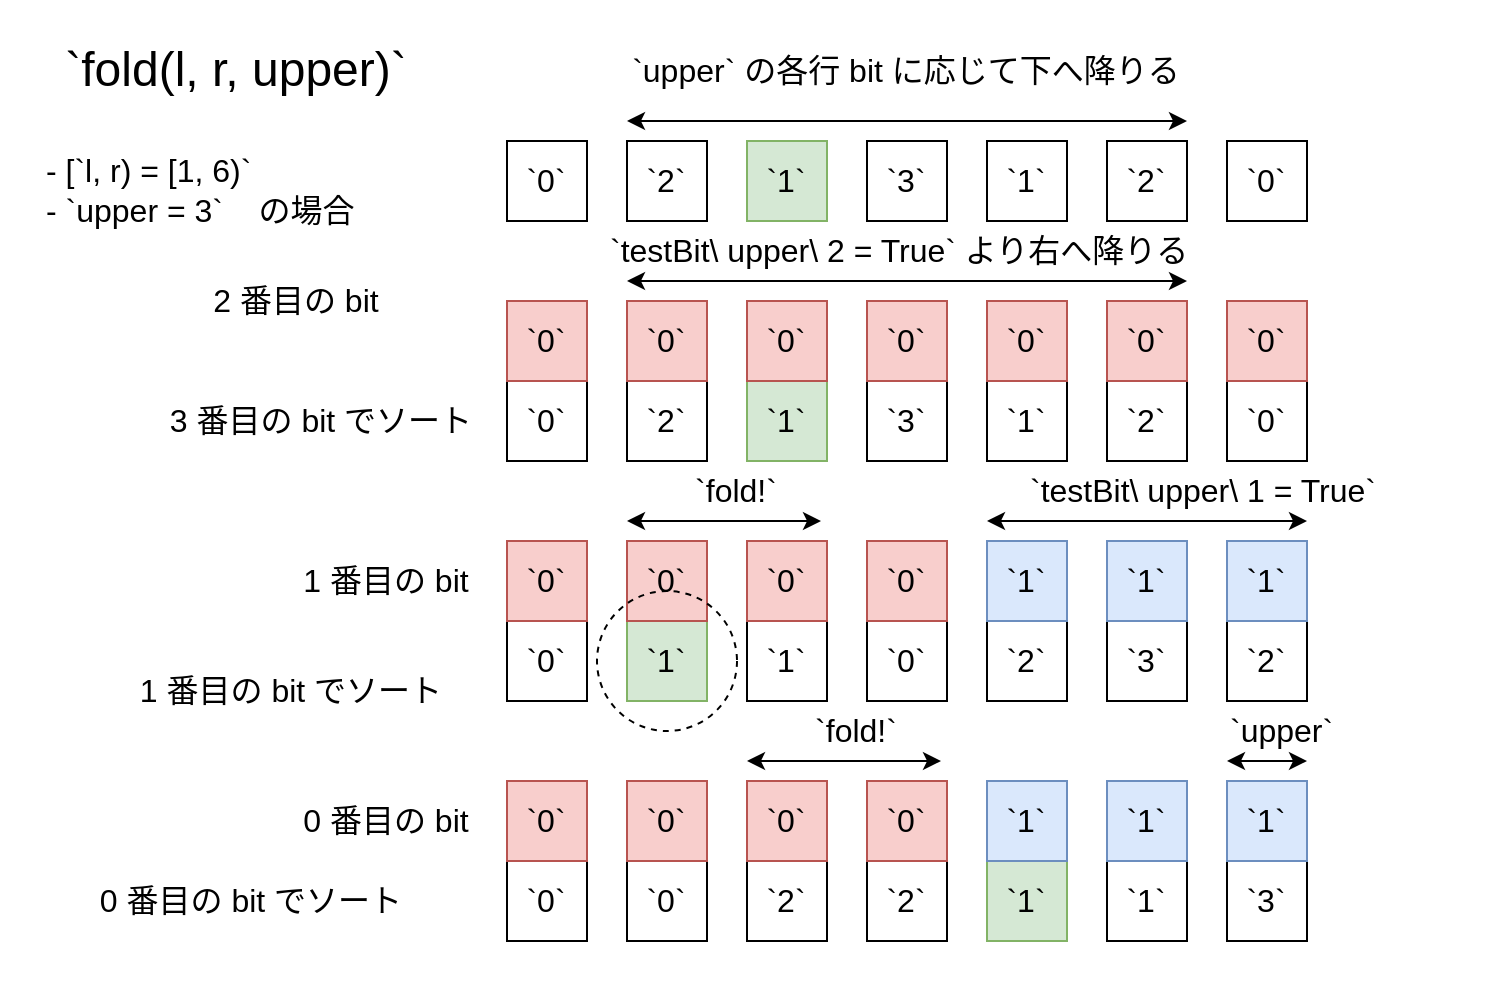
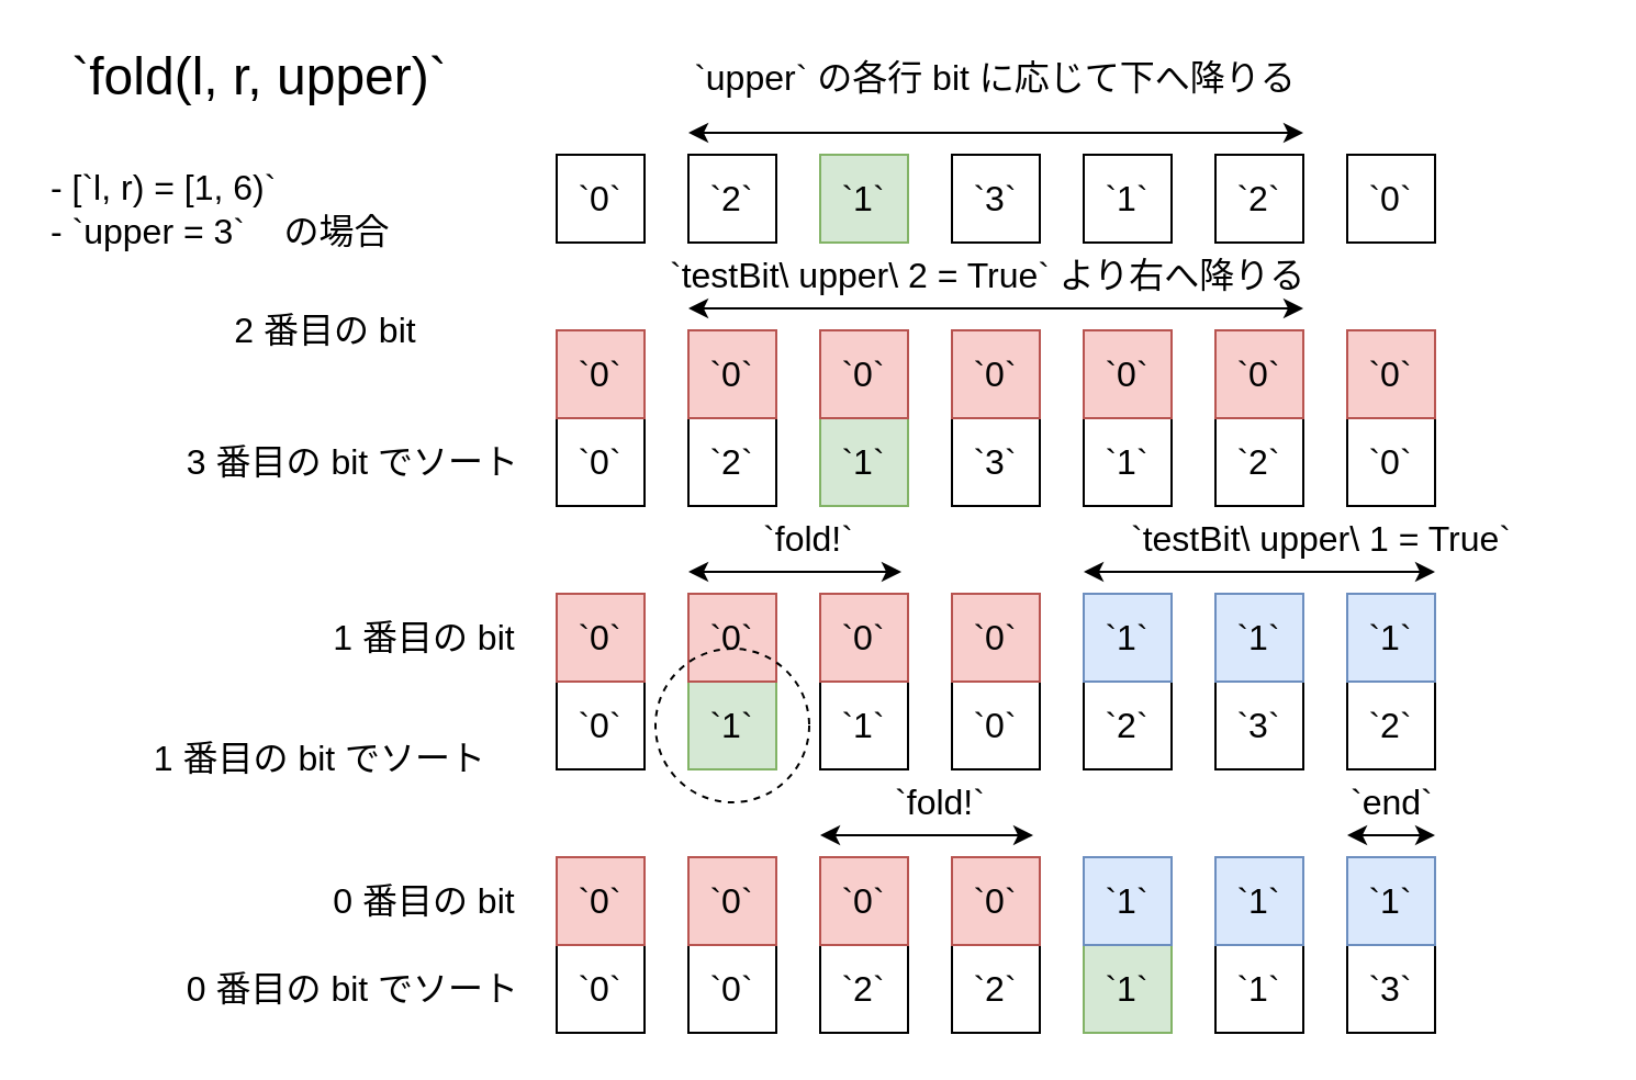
  <mxCell id="0" />
  <mxCell id="1" parent="0" />
  <mxCell id="2" value="`0`" style="rounded=0;whiteSpace=wrap;html=1;fontSize=16;" parent="1" vertex="1"><mxGeometry x="253" y="70" width="40" height="40" as="geometry" /></mxCell>
  <mxCell id="3" value="`2`" style="rounded=0;whiteSpace=wrap;html=1;fontSize=16;" parent="1" vertex="1"><mxGeometry x="313" y="70" width="40" height="40" as="geometry" /></mxCell>
  <mxCell id="4" value="`1`" style="rounded=0;whiteSpace=wrap;html=1;fontSize=16;fillColor=#d5e8d4;strokeColor=#82b366;" parent="1" vertex="1"><mxGeometry x="373" y="70" width="40" height="40" as="geometry" /></mxCell>
  <mxCell id="5" value="`3`" style="rounded=0;whiteSpace=wrap;html=1;fontSize=16;" parent="1" vertex="1"><mxGeometry x="433" y="70" width="40" height="40" as="geometry" /></mxCell>
  <mxCell id="6" value="`1`" style="rounded=0;whiteSpace=wrap;html=1;fontSize=16;" parent="1" vertex="1"><mxGeometry x="493" y="70" width="40" height="40" as="geometry" /></mxCell>
  <mxCell id="7" value="`2`" style="rounded=0;whiteSpace=wrap;html=1;fontSize=16;" parent="1" vertex="1"><mxGeometry x="553" y="70" width="40" height="40" as="geometry" /></mxCell>
  <mxCell id="8" value="`0`" style="rounded=0;whiteSpace=wrap;html=1;fontSize=16;" parent="1" vertex="1"><mxGeometry x="613" y="70" width="40" height="40" as="geometry" /></mxCell>
  <mxCell id="9" value="`0`" style="rounded=0;whiteSpace=wrap;html=1;fontSize=16;" parent="1" vertex="1"><mxGeometry x="253" y="190" width="40" height="40" as="geometry" /></mxCell>
  <mxCell id="10" value="`2`" style="rounded=0;whiteSpace=wrap;html=1;fontSize=16;" parent="1" vertex="1"><mxGeometry x="313" y="190" width="40" height="40" as="geometry" /></mxCell>
  <mxCell id="11" value="`1`" style="rounded=0;whiteSpace=wrap;html=1;fontSize=16;fillColor=#d5e8d4;strokeColor=#82b366;" parent="1" vertex="1"><mxGeometry x="373" y="190" width="40" height="40" as="geometry" /></mxCell>
  <mxCell id="12" value="`3`" style="rounded=0;whiteSpace=wrap;html=1;fontSize=16;" parent="1" vertex="1"><mxGeometry x="433" y="190" width="40" height="40" as="geometry" /></mxCell>
  <mxCell id="13" value="`1`" style="rounded=0;whiteSpace=wrap;html=1;fontSize=16;" parent="1" vertex="1"><mxGeometry x="493" y="190" width="40" height="40" as="geometry" /></mxCell>
  <mxCell id="14" value="`2`" style="rounded=0;whiteSpace=wrap;html=1;fontSize=16;" parent="1" vertex="1"><mxGeometry x="553" y="190" width="40" height="40" as="geometry" /></mxCell>
  <mxCell id="15" value="`0`" style="rounded=0;whiteSpace=wrap;html=1;fontSize=16;" parent="1" vertex="1"><mxGeometry x="613" y="190" width="40" height="40" as="geometry" /></mxCell>
  <mxCell id="16" value="2 番目の bit" style="text;html=1;align=center;verticalAlign=middle;whiteSpace=wrap;rounded=0;fontSize=16;" parent="1" vertex="1"><mxGeometry x="103" y="135" width="90" height="30" as="geometry" /></mxCell>
  <mxCell id="17" value="`0`" style="rounded=0;whiteSpace=wrap;html=1;fontSize=16;" parent="1" vertex="1"><mxGeometry x="253" y="310" width="40" height="40" as="geometry" /></mxCell>
  <mxCell id="18" value="`1`" style="rounded=0;whiteSpace=wrap;html=1;fontSize=16;fillColor=#d5e8d4;strokeColor=#82b366;" parent="1" vertex="1"><mxGeometry x="313" y="310" width="40" height="40" as="geometry" /></mxCell>
  <mxCell id="19" value="`1`" style="rounded=0;whiteSpace=wrap;html=1;fontSize=16;" parent="1" vertex="1"><mxGeometry x="373" y="310" width="40" height="40" as="geometry" /></mxCell>
  <mxCell id="20" value="`0`" style="rounded=0;whiteSpace=wrap;html=1;fontSize=16;" parent="1" vertex="1"><mxGeometry x="433" y="310" width="40" height="40" as="geometry" /></mxCell>
  <mxCell id="21" value="`2`" style="rounded=0;whiteSpace=wrap;html=1;fontSize=16;" parent="1" vertex="1"><mxGeometry x="493" y="310" width="40" height="40" as="geometry" /></mxCell>
  <mxCell id="22" value="`3`" style="rounded=0;whiteSpace=wrap;html=1;fontSize=16;" parent="1" vertex="1"><mxGeometry x="553" y="310" width="40" height="40" as="geometry" /></mxCell>
  <mxCell id="23" value="`2`" style="rounded=0;whiteSpace=wrap;html=1;fontSize=16;" parent="1" vertex="1"><mxGeometry x="613" y="310" width="40" height="40" as="geometry" /></mxCell>
  <mxCell id="24" value="`0`" style="rounded=0;whiteSpace=wrap;html=1;fontSize=16;fillColor=#f8cecc;strokeColor=#b85450;" parent="1" vertex="1"><mxGeometry x="253" y="150" width="40" height="40" as="geometry" /></mxCell>
  <mxCell id="25" value="`0`" style="rounded=0;whiteSpace=wrap;html=1;fontSize=16;fillColor=#f8cecc;strokeColor=#b85450;" parent="1" vertex="1"><mxGeometry x="313" y="150" width="40" height="40" as="geometry" /></mxCell>
  <mxCell id="26" value="`0`" style="rounded=0;whiteSpace=wrap;html=1;fontSize=16;fillColor=#f8cecc;strokeColor=#b85450;" parent="1" vertex="1"><mxGeometry x="373" y="150" width="40" height="40" as="geometry" /></mxCell>
  <mxCell id="27" value="`0`" style="rounded=0;whiteSpace=wrap;html=1;fontSize=16;fillColor=#f8cecc;strokeColor=#b85450;" parent="1" vertex="1"><mxGeometry x="433" y="150" width="40" height="40" as="geometry" /></mxCell>
  <mxCell id="28" value="`0`" style="rounded=0;whiteSpace=wrap;html=1;fontSize=16;fillColor=#f8cecc;strokeColor=#b85450;" parent="1" vertex="1"><mxGeometry x="493" y="150" width="40" height="40" as="geometry" /></mxCell>
  <mxCell id="29" value="`0`" style="rounded=0;whiteSpace=wrap;html=1;fontSize=16;fillColor=#f8cecc;strokeColor=#b85450;" parent="1" vertex="1"><mxGeometry x="553" y="150" width="40" height="40" as="geometry" /></mxCell>
  <mxCell id="30" value="`0`" style="rounded=0;whiteSpace=wrap;html=1;fontSize=16;fillColor=#f8cecc;strokeColor=#b85450;" parent="1" vertex="1"><mxGeometry x="613" y="150" width="40" height="40" as="geometry" /></mxCell>
  <mxCell id="31" value="`0`" style="rounded=0;whiteSpace=wrap;html=1;fontSize=16;fillColor=#f8cecc;strokeColor=#b85450;" parent="1" vertex="1"><mxGeometry x="253" y="270" width="40" height="40" as="geometry" /></mxCell>
  <mxCell id="32" value="`0`" style="rounded=0;whiteSpace=wrap;html=1;fontSize=16;fillColor=#f8cecc;strokeColor=#b85450;" parent="1" vertex="1"><mxGeometry x="313" y="270" width="40" height="40" as="geometry" /></mxCell>
  <mxCell id="33" value="`0`" style="rounded=0;whiteSpace=wrap;html=1;fontSize=16;fillColor=#f8cecc;strokeColor=#b85450;" parent="1" vertex="1"><mxGeometry x="373" y="270" width="40" height="40" as="geometry" /></mxCell>
  <mxCell id="34" value="`0`" style="rounded=0;whiteSpace=wrap;html=1;fontSize=16;fillColor=#f8cecc;strokeColor=#b85450;" parent="1" vertex="1"><mxGeometry x="433" y="270" width="40" height="40" as="geometry" /></mxCell>
  <mxCell id="35" value="`1`" style="rounded=0;whiteSpace=wrap;html=1;fontSize=16;fillColor=#dae8fc;strokeColor=#6c8ebf;" parent="1" vertex="1"><mxGeometry x="493" y="270" width="40" height="40" as="geometry" /></mxCell>
  <mxCell id="36" value="`1`" style="rounded=0;whiteSpace=wrap;html=1;fontSize=16;fillColor=#dae8fc;strokeColor=#6c8ebf;" parent="1" vertex="1"><mxGeometry x="553" y="270" width="40" height="40" as="geometry" /></mxCell>
  <mxCell id="37" value="`1`" style="rounded=0;whiteSpace=wrap;html=1;fontSize=16;fillColor=#dae8fc;strokeColor=#6c8ebf;" parent="1" vertex="1"><mxGeometry x="613" y="270" width="40" height="40" as="geometry" /></mxCell>
  <mxCell id="38" value="`0`" style="rounded=0;whiteSpace=wrap;html=1;fontSize=16;" parent="1" vertex="1"><mxGeometry x="253" y="430" width="40" height="40" as="geometry" /></mxCell>
  <mxCell id="39" value="`1`" style="rounded=0;whiteSpace=wrap;html=1;fontSize=16;fillColor=#d5e8d4;strokeColor=#82b366;" parent="1" vertex="1"><mxGeometry x="493" y="430" width="40" height="40" as="geometry" /></mxCell>
  <mxCell id="40" value="`1`" style="rounded=0;whiteSpace=wrap;html=1;fontSize=16;" parent="1" vertex="1"><mxGeometry x="553" y="430" width="40" height="40" as="geometry" /></mxCell>
  <mxCell id="41" value="`0`" style="rounded=0;whiteSpace=wrap;html=1;fontSize=16;" parent="1" vertex="1"><mxGeometry x="313" y="430" width="40" height="40" as="geometry" /></mxCell>
  <mxCell id="42" value="`2`" style="rounded=0;whiteSpace=wrap;html=1;fontSize=16;" parent="1" vertex="1"><mxGeometry x="373" y="430" width="40" height="40" as="geometry" /></mxCell>
  <mxCell id="43" value="`3`" style="rounded=0;whiteSpace=wrap;html=1;fontSize=16;" parent="1" vertex="1"><mxGeometry x="613" y="430" width="40" height="40" as="geometry" /></mxCell>
  <mxCell id="44" value="`2`" style="rounded=0;whiteSpace=wrap;html=1;fontSize=16;" parent="1" vertex="1"><mxGeometry x="433" y="430" width="40" height="40" as="geometry" /></mxCell>
  <mxCell id="45" value="`0`" style="rounded=0;whiteSpace=wrap;html=1;fontSize=16;fillColor=#f8cecc;strokeColor=#b85450;" parent="1" vertex="1"><mxGeometry x="253" y="390" width="40" height="40" as="geometry" /></mxCell>
  <mxCell id="46" value="`0`" style="rounded=0;whiteSpace=wrap;html=1;fontSize=16;fillColor=#f8cecc;strokeColor=#b85450;" parent="1" vertex="1"><mxGeometry x="313" y="390" width="40" height="40" as="geometry" /></mxCell>
  <mxCell id="47" value="`0`" style="rounded=0;whiteSpace=wrap;html=1;fontSize=16;fillColor=#f8cecc;strokeColor=#b85450;" parent="1" vertex="1"><mxGeometry x="373" y="390" width="40" height="40" as="geometry" /></mxCell>
  <mxCell id="48" value="`0`" style="rounded=0;whiteSpace=wrap;html=1;fontSize=16;fillColor=#f8cecc;strokeColor=#b85450;" parent="1" vertex="1"><mxGeometry x="433" y="390" width="40" height="40" as="geometry" /></mxCell>
  <mxCell id="49" value="`1`" style="rounded=0;whiteSpace=wrap;html=1;fontSize=16;fillColor=#dae8fc;strokeColor=#6c8ebf;" parent="1" vertex="1"><mxGeometry x="493" y="390" width="40" height="40" as="geometry" /></mxCell>
  <mxCell id="50" value="`1`" style="rounded=0;whiteSpace=wrap;html=1;fontSize=16;fillColor=#dae8fc;strokeColor=#6c8ebf;" parent="1" vertex="1"><mxGeometry x="553" y="390" width="40" height="40" as="geometry" /></mxCell>
  <mxCell id="51" value="`1`" style="rounded=0;whiteSpace=wrap;html=1;fontSize=16;fillColor=#dae8fc;strokeColor=#6c8ebf;" parent="1" vertex="1"><mxGeometry x="613" y="390" width="40" height="40" as="geometry" /></mxCell>
  <mxCell id="52" value="3 番目の bit でソート" style="text;html=1;align=center;verticalAlign=middle;whiteSpace=wrap;rounded=0;fontSize=16;" parent="1" vertex="1"><mxGeometry x="83" y="195" width="155" height="30" as="geometry" /></mxCell>
  <mxCell id="53" value="1 番目の bit" style="text;html=1;align=center;verticalAlign=middle;whiteSpace=wrap;rounded=0;fontSize=16;" parent="1" vertex="1"><mxGeometry x="148" y="275" width="90" height="30" as="geometry" /></mxCell>
  <mxCell id="54" value="1 番目の bit でソート" style="text;html=1;align=center;verticalAlign=middle;whiteSpace=wrap;rounded=0;fontSize=16;" parent="1" vertex="1"><mxGeometry x="68" y="330" width="155" height="30" as="geometry" /></mxCell>
  <mxCell id="55" value="0 番目の bit" style="text;html=1;align=center;verticalAlign=middle;whiteSpace=wrap;rounded=0;fontSize=16;" parent="1" vertex="1"><mxGeometry x="148" y="395" width="90" height="30" as="geometry" /></mxCell>
- <mxCell id="56" value="0 番目の bit でソート" style="text;html=1;align=center;verticalAlign=middle;whiteSpace=wrap;rounded=0;fontSize=16;" parent="1" vertex="1"><mxGeometry x="48" y="435" width="155" height="30" as="geometry" /></mxCell>
+ <mxCell id="56" value="0 番目の bit でソート" style="text;html=1;align=center;verticalAlign=middle;whiteSpace=wrap;rounded=0;fontSize=16;" parent="1" vertex="1"><mxGeometry x="83" y="435" width="155" height="30" as="geometry" /></mxCell>
  <mxCell id="57" value="" style="endArrow=classic;startArrow=classic;html=1;rounded=0;" parent="1" edge="1"><mxGeometry width="50" height="50" relative="1" as="geometry"><mxPoint x="313" y="60" as="sourcePoint" /><mxPoint x="593" y="60" as="targetPoint" /></mxGeometry></mxCell>
  <mxCell id="58" value="" style="endArrow=classic;startArrow=classic;html=1;rounded=0;" parent="1" edge="1"><mxGeometry width="50" height="50" relative="1" as="geometry"><mxPoint x="313" y="140" as="sourcePoint" /><mxPoint x="593" y="140" as="targetPoint" /></mxGeometry></mxCell>
  <mxCell id="59" value="`fold(l, r, upper)`" style="text;html=1;align=center;verticalAlign=middle;whiteSpace=wrap;rounded=0;fontSize=24;" parent="1" vertex="1"><mxGeometry x="23" y="20" width="190" height="30" as="geometry" /></mxCell>
  <mxCell id="60" value="" style="endArrow=classic;startArrow=classic;html=1;rounded=0;" parent="1" edge="1"><mxGeometry width="50" height="50" relative="1" as="geometry"><mxPoint x="493" y="260" as="sourcePoint" /><mxPoint x="653" y="260" as="targetPoint" /></mxGeometry></mxCell>
  <mxCell id="61" value="&lt;div&gt;- [`l, r) = [1, 6)`&lt;/div&gt;- `upper = 3`&amp;nbsp; &amp;nbsp; の場合" style="text;html=1;align=left;verticalAlign=middle;whiteSpace=wrap;rounded=0;fontSize=16;" parent="1" vertex="1"><mxGeometry x="20.5" y="70" width="180" height="50" as="geometry" /></mxCell>
  <mxCell id="62" value="" style="endArrow=classic;startArrow=classic;html=1;rounded=0;" parent="1" edge="1"><mxGeometry width="50" height="50" relative="1" as="geometry"><mxPoint x="313" y="260" as="sourcePoint" /><mxPoint x="410" y="260" as="targetPoint" /></mxGeometry></mxCell>
  <mxCell id="63" value="`fold!`" style="text;html=1;align=center;verticalAlign=middle;whiteSpace=wrap;rounded=0;fontSize=16;" parent="1" vertex="1"><mxGeometry x="323" y="230" width="90" height="30" as="geometry" /></mxCell>
  <mxCell id="64" value="`fold!`" style="text;html=1;align=center;verticalAlign=middle;whiteSpace=wrap;rounded=0;fontSize=16;" parent="1" vertex="1"><mxGeometry x="383" y="350" width="90" height="30" as="geometry" /></mxCell>
  <mxCell id="65" value="" style="endArrow=classic;startArrow=classic;html=1;rounded=0;" parent="1" edge="1"><mxGeometry width="50" height="50" relative="1" as="geometry"><mxPoint x="373" y="380" as="sourcePoint" /><mxPoint x="470" y="380" as="targetPoint" /></mxGeometry></mxCell>
  <mxCell id="66" value="`upper` の各行 bit に応じて下へ降りる" style="text;html=1;align=center;verticalAlign=middle;whiteSpace=wrap;rounded=0;fontSize=16;" parent="1" vertex="1"><mxGeometry x="283" y="20" width="340" height="30" as="geometry" /></mxCell>
  <mxCell id="67" value="" style="endArrow=classic;startArrow=classic;html=1;rounded=0;" parent="1" edge="1"><mxGeometry width="50" height="50" relative="1" as="geometry"><mxPoint x="613" y="380" as="sourcePoint" /><mxPoint x="653" y="380" as="targetPoint" /></mxGeometry></mxCell>
  <mxCell id="68" value="`testBit\ upper\ 2 = True` より右へ降りる" style="text;html=1;align=left;verticalAlign=middle;whiteSpace=wrap;rounded=0;fontSize=16;" parent="1" vertex="1"><mxGeometry x="303" y="100" width="340" height="50" as="geometry" /></mxCell>
  <mxCell id="69" value="`testBit\ upper\ 1 = True`" style="text;html=1;align=left;verticalAlign=middle;whiteSpace=wrap;rounded=0;fontSize=16;" parent="1" vertex="1"><mxGeometry x="513" y="220" width="210" height="50" as="geometry" /></mxCell>
- <mxCell id="70" value="`upper`" style="text;html=1;align=left;verticalAlign=middle;whiteSpace=wrap;rounded=0;fontSize=16;" parent="1" vertex="1"><mxGeometry x="613" y="340" width="50" height="50" as="geometry" /></mxCell>
+ <mxCell id="70" value="`end`" style="text;html=1;align=left;verticalAlign=middle;whiteSpace=wrap;rounded=0;fontSize=16;" parent="1" vertex="1"><mxGeometry x="613" y="340" width="50" height="50" as="geometry" /></mxCell>
  <mxCell id="71" value="" style="ellipse;whiteSpace=wrap;html=1;aspect=fixed;fillColor=none;dashed=1;" vertex="1" parent="1"><mxGeometry x="298" y="295" width="70" height="70" as="geometry" /></mxCell>
